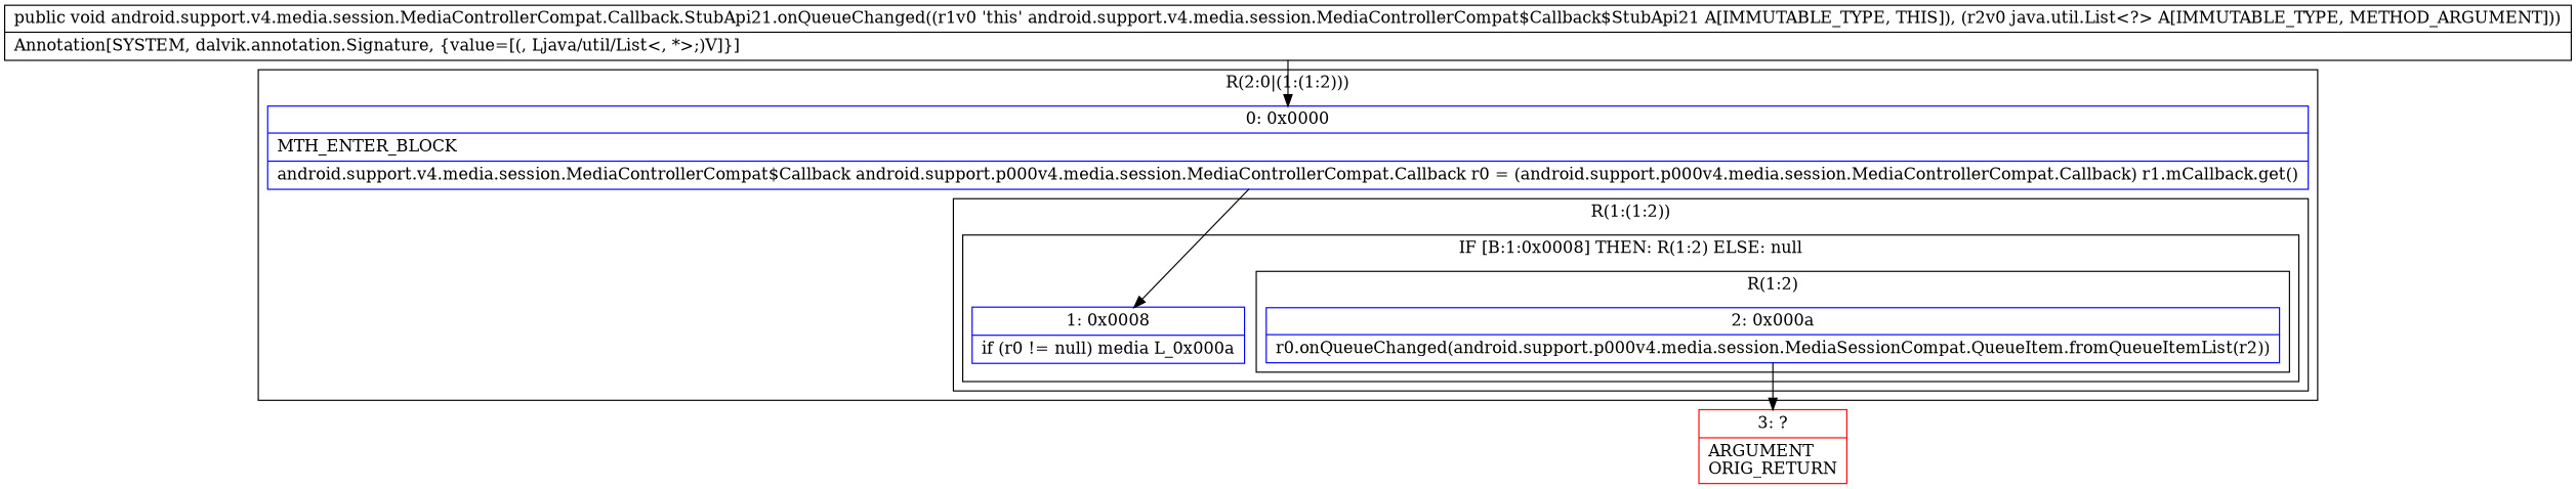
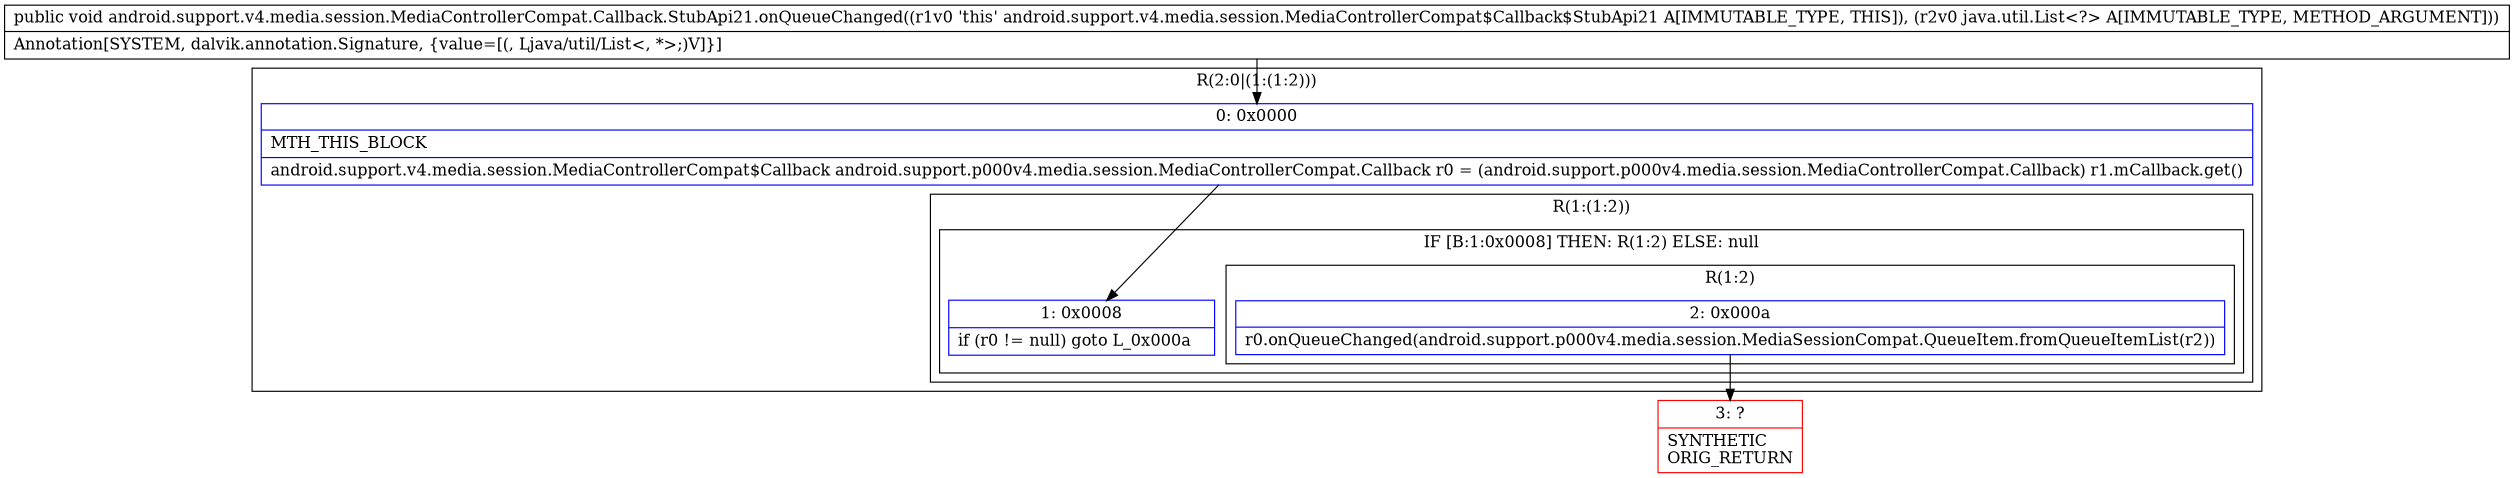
  digraph {
    node [color=blue shape=record]
    n1 [label="{2\:\ 0x000a|r0.onQueueChanged(android.support.p000v4.media.session.MediaSessionCompat.QueueItem.fromQueueItemList(r2))\l}"]
-   n2 [label="{1\:\ 0x0008|if (r0 != null) media L_0x000a\l}"]
-   n3 [label="{0\:\ 0x0000|MTH_ENTER_BLOCK\l|android.support.v4.media.session.MediaControllerCompat$Callback android.support.p000v4.media.session.MediaControllerCompat.Callback r0 = (android.support.p000v4.media.session.MediaControllerCompat.Callback) r1.mCallback.get()\l}"]
-   n4 [color=red label="{3\:\ ?|ARGUMENT\lORIG_RETURN\l}"]
+   n2 [label="{1\:\ 0x0008|if (r0 != null) goto L_0x000a\l}"]
+   n3 [label="{0\:\ 0x0000|MTH_THIS_BLOCK\l|android.support.v4.media.session.MediaControllerCompat$Callback android.support.p000v4.media.session.MediaControllerCompat.Callback r0 = (android.support.p000v4.media.session.MediaControllerCompat.Callback) r1.mCallback.get()\l}"]
+   n4 [color=red label="{3\:\ ?|SYNTHETIC\lORIG_RETURN\l}"]
    n5 [label="{public void android.support.v4.media.session.MediaControllerCompat.Callback.StubApi21.onQueueChanged((r1v0 'this' android.support.v4.media.session.MediaControllerCompat$Callback$StubApi21 A[IMMUTABLE_TYPE, THIS]), (r2v0 java.util.List\<?\> A[IMMUTABLE_TYPE, METHOD_ARGUMENT]))  | Annotation[SYSTEM, dalvik.annotation.Signature, \{value=[(, Ljava\/util\/List\<, *\>;)V]\}]\l}" color=""]
    subgraph cluster_1 {
      label="R(2:0|(1:(1:2)))"
      n3
      subgraph cluster_2 {
        label="R(1:(1:2))"
        subgraph cluster_3 {
          label="IF [B:1:0x0008] THEN: R(1:2) ELSE: null"
          n2
          subgraph cluster_4 {
            label="R(1:2)"
            n1
          }
        }
      }
    }
    n1 -> n4
    n3 -> n2
    n5 -> n3
  }
